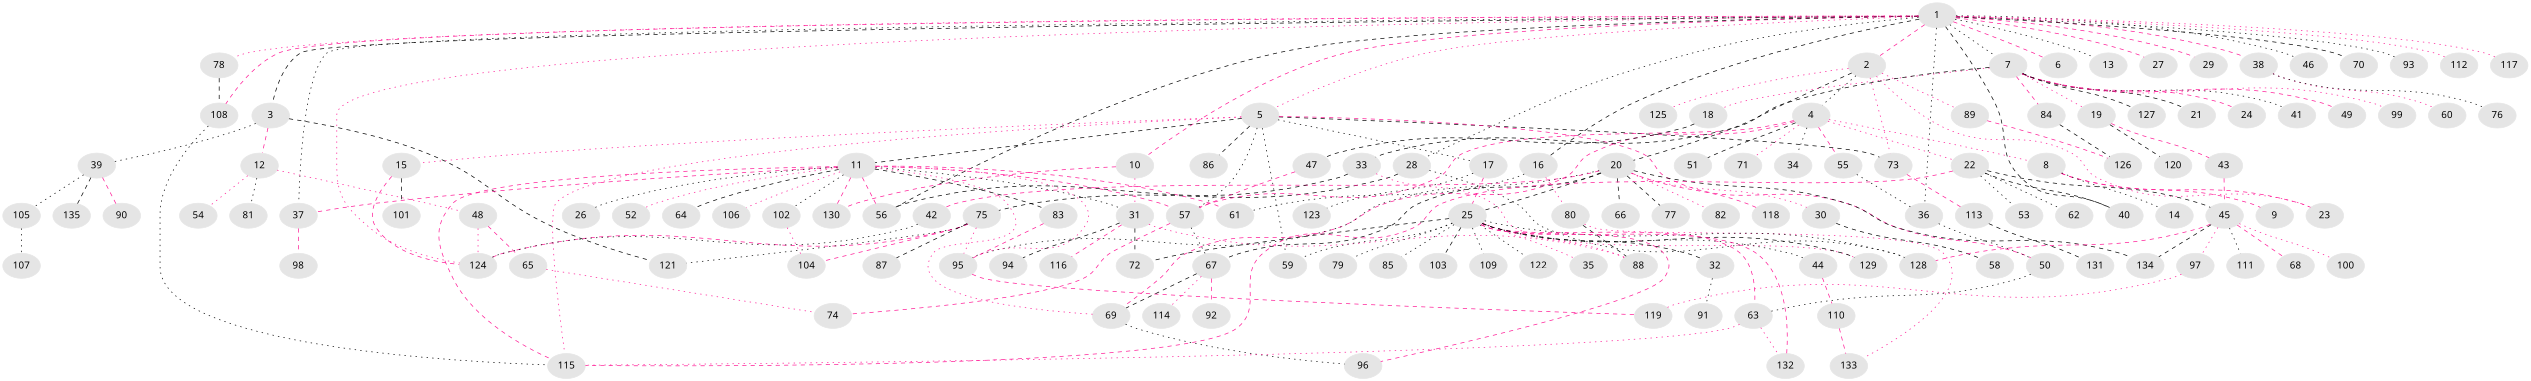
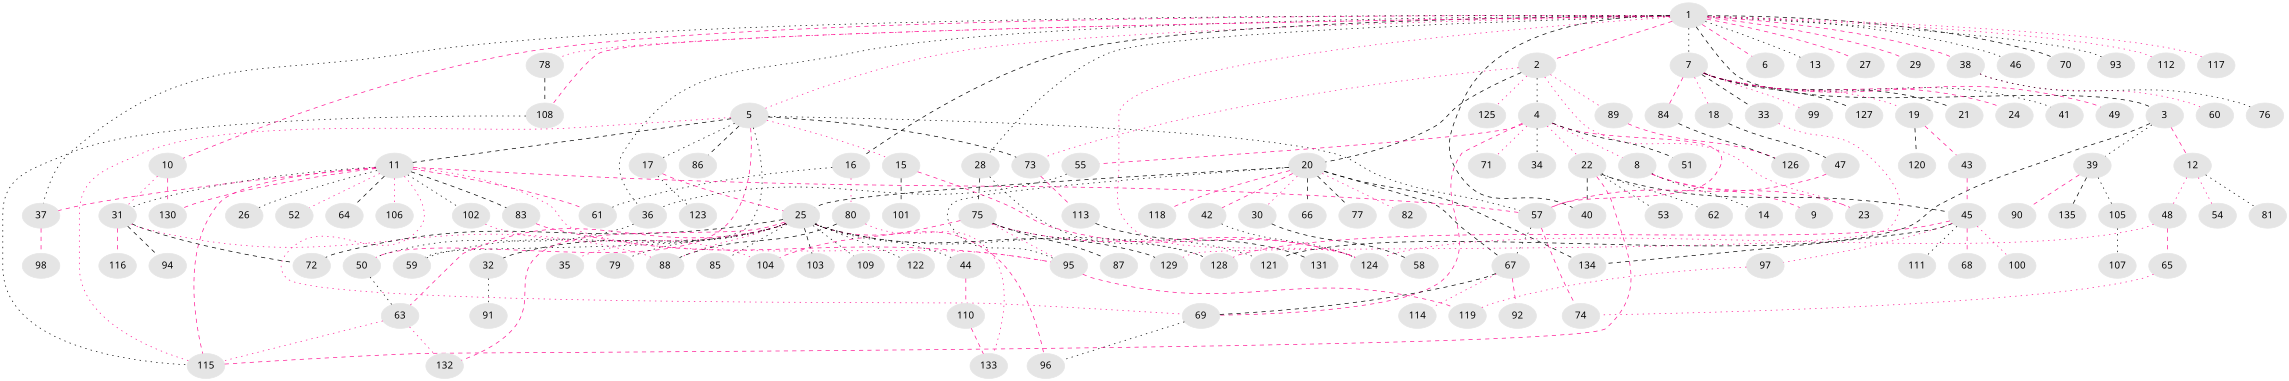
  graph {
    fontname="Noto Sans"
    node [color=gray90 fontname="Noto Sans" style=filled]
    edge [color=deeppink fontname="Noto Sans" style=dashed]
    1
    2
    3
    5
    6
    7
    10
    13
    16
    27
    28
    29
    36
    37
    38
    40
    46
-   56
    70
    78
    93
    108
    112
    117
    124
    4
    20
    23
    73
    89
    125
    12
    39
    121
    57
    11
    15
    17
    50
    59
    86
    115
    18
    19
    21
    24
    33
    41
    49
    84
    99
    127
    31
    130
    61
    80
    128
    75
    98
    60
    76
    8
    22
    34
    51
    55
    69
    71
    95
    25
    30
    42
    66
    67
    77
    82
    118
    134
    113
    126
    48
    54
    81
    90
    105
    135
    9
    14
    45
    53
    62
    74
    96
    26
    52
    64
    83
    102
    106
    101
    123
    63
    47
    43
    120
    129
    72
    88
    94
    116
    119
    104
    65
    133
    32
    35
    44
    79
    85
    103
    109
    122
    132
    58
    92
    114
    68
    97
    100
    111
    91
    110
    87
    107
    131
    1 -- 2
    1 -- 3 [color=black]
    1 -- 5 [style=dotted]
    1 -- 6
    1 -- 7 [color=black style=dotted]
    1 -- 10
    1 -- 13 [color=black style=dotted]
    1 -- 16 [color=black]
    1 -- 27
    1 -- 28 [color=black style=dotted]
    1 -- 29
    1 -- 36 [color=black style=dotted]
    1 -- 37 [color=black style=dotted]
    1 -- 38
    1 -- 40 [color=black]
    1 -- 46 [color=black style=dotted]
-   1 -- 56 [color=black]
    1 -- 70 [color=black]
    1 -- 78 [style=dotted]
    1 -- 93 [color=black style=dotted]
    1 -- 108
    1 -- 112 [style=dotted]
    1 -- 117 [style=dotted]
    1 -- 124 [style=dotted]
    2 -- 4 [color=black style=dotted]
    2 -- 20 [color=black]
    2 -- 23 [style=dotted]
    2 -- 73 [style=dotted]
    2 -- 89 [style=dotted]
    2 -- 125 [style=dotted]
    3 -- 12
    3 -- 39 [color=black style=dotted]
    3 -- 121 [color=black]
    5 -- 73 [color=black]
    5 -- 57 [color=black style=dotted]
    5 -- 11 [color=black]
    5 -- 15 [style=dotted]
    5 -- 17 [color=black style=dotted]
    5 -- 50
    5 -- 59 [color=black style=dotted]
    5 -- 86 [color=black]
    5 -- 115 [style=dotted]
    7 -- 18 [style=dotted]
    7 -- 19 [style=dotted]
    7 -- 21 [color=black]
    7 -- 24
    7 -- 33 [color=black]
    7 -- 41 [color=black style=dotted]
    7 -- 49
    7 -- 84
    7 -- 99 [style=dotted]
    7 -- 127 [color=black]
    10 -- 31 [style=dotted]
    10 -- 130
    16 -- 61 [color=black style=dotted]
    16 -- 80 [style=dotted]
    28 -- 128 [color=black style=dotted]
    28 -- 75 [color=black]
    36 -- 50 [color=black style=dotted]
    37 -- 98
    38 -- 60 [style=dotted]
    38 -- 76 [color=black style=dotted]
    78 -- 108 [color=black]
    108 -- 115 [color=black style=dotted]
    4 -- 57
    4 -- 8 [style=dotted]
    4 -- 22 [style=dotted]
    4 -- 34 [color=black style=dotted]
    4 -- 51 [color=black]
    4 -- 55
    4 -- 69
    4 -- 71 [style=dotted]
    20 -- 95 [color=black style=dotted]
    20 -- 25 [color=black]
    20 -- 30 [style=dotted]
    20 -- 42
    20 -- 66 [color=black]
    20 -- 67 [color=black]
    20 -- 77 [color=black]
    20 -- 82 [style=dotted]
    20 -- 118
    20 -- 134 [color=black]
    73 -- 113
    89 -- 126
    12 -- 48 [style=dotted]
    12 -- 54 [style=dotted]
    12 -- 81 [color=black style=dotted]
    39 -- 90
    39 -- 105 [color=black style=dotted]
    39 -- 135 [color=black]
    57 -- 67 [color=black style=dotted]
    57 -- 74
    11 -- 37
-   11 -- 56
    11 -- 57
    11 -- 115
    11 -- 31 [color=black style=dotted]
    11 -- 130
    11 -- 61
    11 -- 69 [style=dotted]
    11 -- 95 [style=dotted]
    11 -- 26 [color=black style=dotted]
    11 -- 52 [style=dotted]
    11 -- 64 [color=black]
    11 -- 83 [color=black]
    11 -- 102 [color=black style=dotted]
    11 -- 106 [style=dotted]
    15 -- 124
    15 -- 101 [color=black]
    17 -- 25
    17 -- 123 [color=black style=dotted]
    50 -- 63 [color=black style=dotted]
    18 -- 47 [color=black]
    19 -- 43
    19 -- 120 [color=black]
-   33 -- 56 [color=black]
    33 -- 129 [style=dotted]
    84 -- 126 [color=black]
    31 -- 72 [color=black]
    31 -- 88 [style=dotted]
    31 -- 94 [color=black]
    31 -- 116
    80 -- 88 [color=black]
    80 -- 133 [style=dotted]
    75 -- 124
    75 -- 121 [color=black style=dotted]
    75 -- 95 [style=dotted]
    75 -- 104
    75 -- 87 [color=black]
    8 -- 23
    8 -- 9
    8 -- 14 [color=black style=dotted]
    22 -- 40 [color=black]
    22 -- 115
    22 -- 45 [color=black]
    22 -- 53 [color=black style=dotted]
    22 -- 62 [color=black style=dotted]
    55 -- 36 [color=black style=dotted]
    69 -- 96 [color=black style=dotted]
    95 -- 119
    25 -- 59 [color=black style=dotted]
    25 -- 128 [color=black style=dotted]
    25 -- 96
    25 -- 63
    25 -- 129 [color=black]
    25 -- 72 [color=black]
    25 -- 88 [style=dotted]
    25 -- 32 [color=black]
    25 -- 35 [style=dotted]
    25 -- 44 [color=black style=dotted]
    25 -- 79 [color=black style=dotted]
    25 -- 85 [color=black style=dotted]
    25 -- 103 [color=black]
    25 -- 109 [color=black style=dotted]
    25 -- 122 [color=black style=dotted]
    25 -- 132
    30 -- 58 [color=black]
    42 -- 124 [color=black style=dotted]
    67 -- 69 [color=black]
    67 -- 92
    67 -- 114 [style=dotted]
    113 -- 131 [color=black]
    48 -- 124 [style=dotted]
    48 -- 65
    105 -- 107 [color=black style=dotted]
    45 -- 128
    45 -- 134 [color=black]
    45 -- 68
    45 -- 97 [style=dotted]
    45 -- 100 [style=dotted]
    45 -- 111 [color=black style=dotted]
    83 -- 95
    102 -- 104 [style=dotted]
    63 -- 115 [style=dotted]
    63 -- 132 [style=dotted]
    47 -- 57
    43 -- 45
    65 -- 74 [style=dotted]
    32 -- 91 [color=black style=dotted]
    44 -- 110
    97 -- 119 [style=dotted]
    110 -- 133
  }
